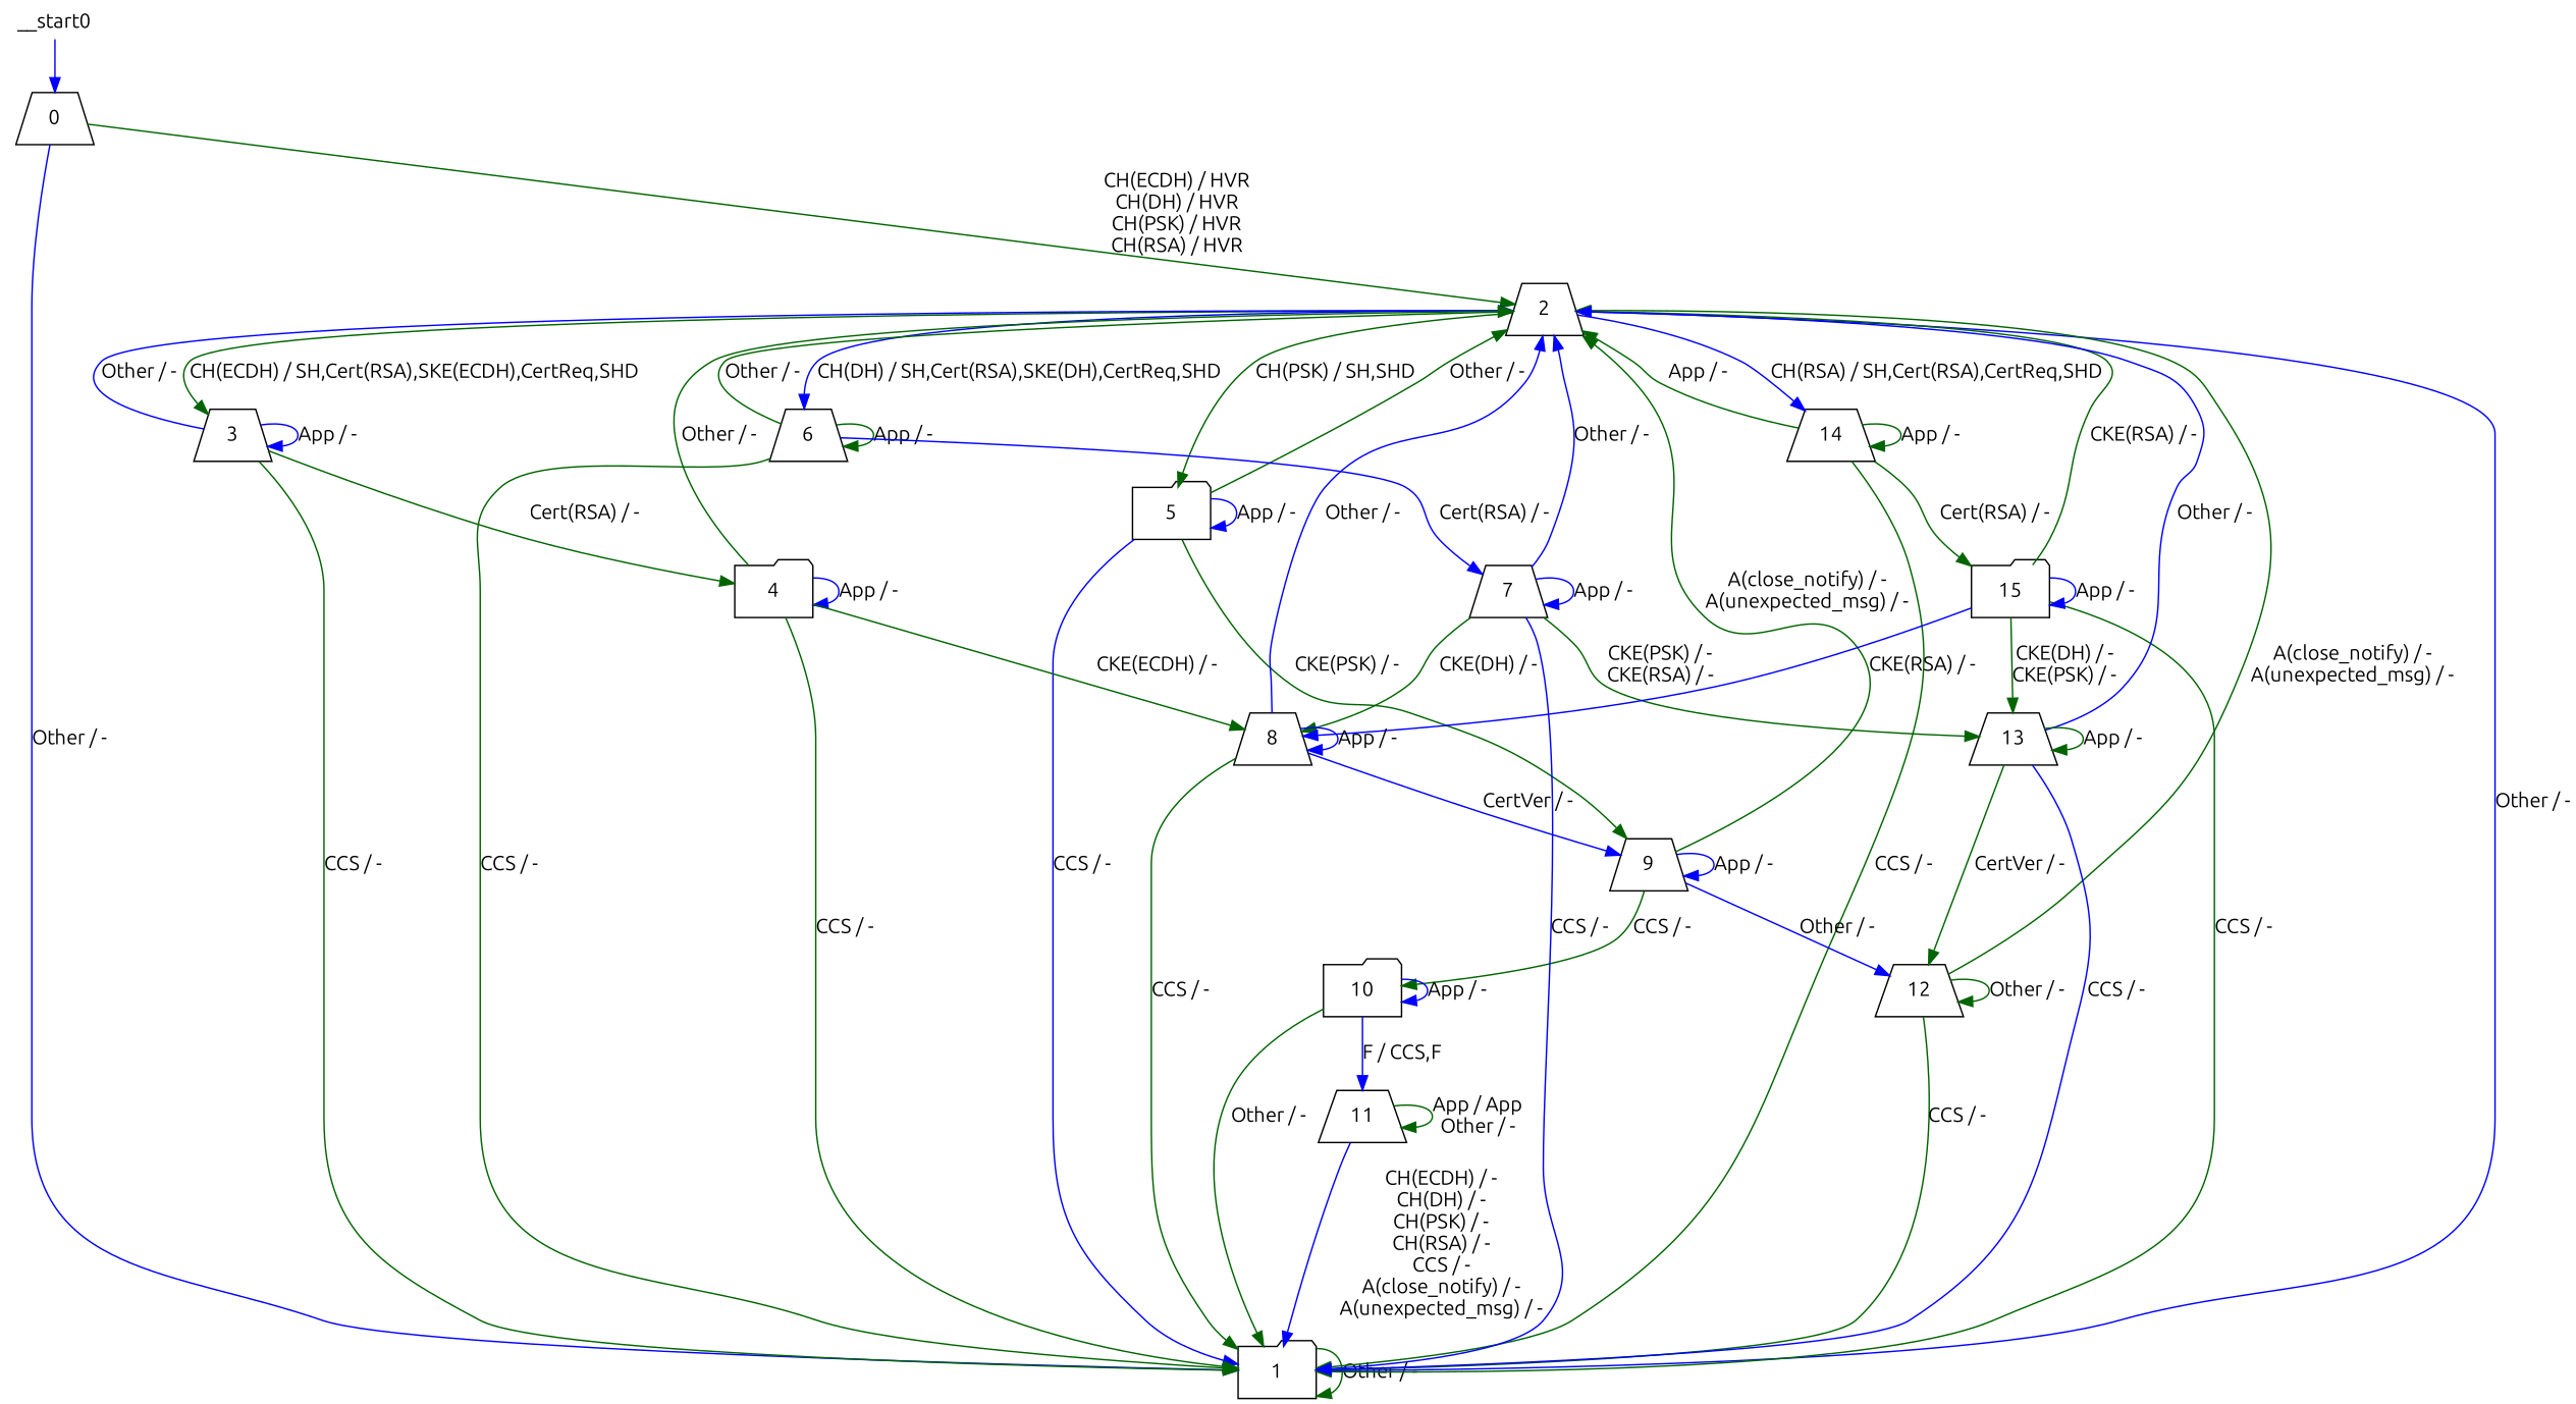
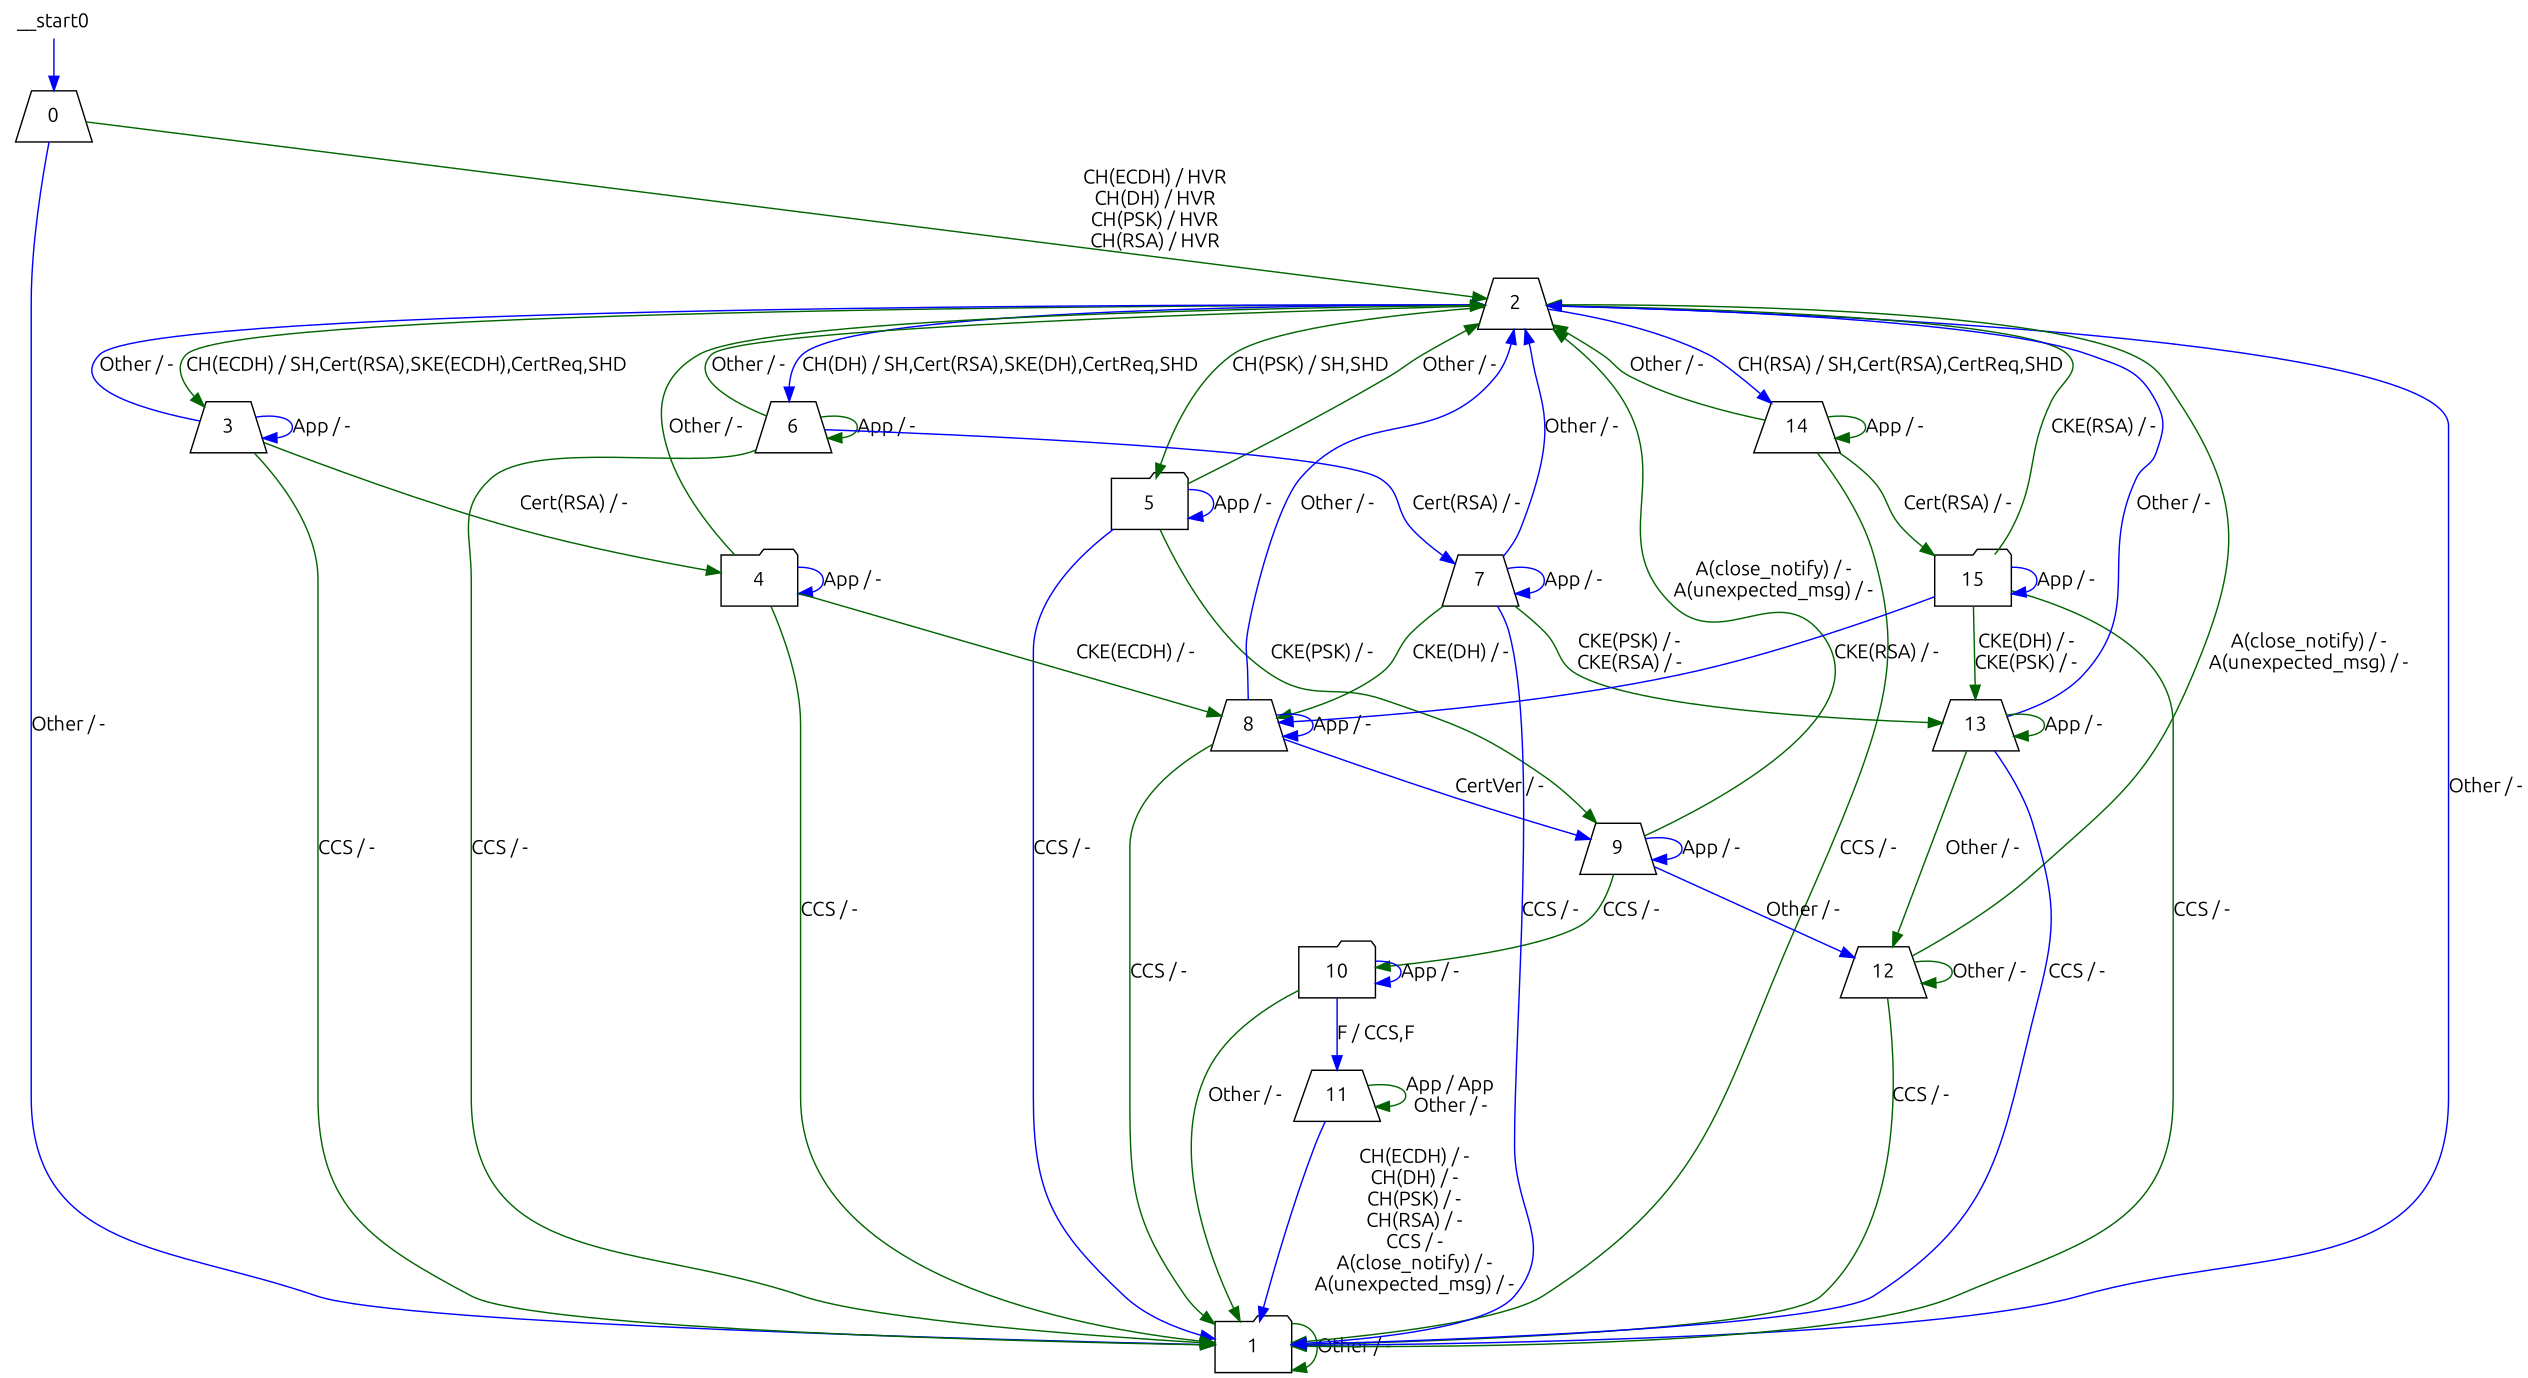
  digraph {
    fontname=Ubuntu
    node [fontname=Ubuntu shape=trapezium]
    edge [color=darkgreen fontname=Ubuntu]
    n1 [label=0]
    n2 [label=1 shape=folder]
    n3 [label=2]
    n4 [label=3]
    n5 [label=5 shape=folder]
    n6 [label=6]
    n7 [label=14]
    n8 [label=4 shape=folder]
    n9 [label=9]
    n10 [label=7]
    n11 [label=15 shape=folder]
    n12 [label=8]
    n13 [label=10 shape=folder]
    n14 [label=12]
    n15 [label=13]
    n16 [label=11]
    __start0 [height=0 shape=none width=0]
    n1 -> n2 [color=blue label="Other / -"]
    n1 -> n3 [label="CH(ECDH) / HVR\nCH(DH) / HVR\nCH(PSK) / HVR\nCH(RSA) / HVR"]
    n2 -> n2 [label="Other / -"]
    n3 -> n2 [color=blue label="Other / -"]
    n3 -> n4 [label="CH(ECDH) / SH,Cert(RSA),SKE(ECDH),CertReq,SHD"]
    n3 -> n5 [label="CH(PSK) / SH,SHD"]
    n3 -> n6 [color=blue label="CH(DH) / SH,Cert(RSA),SKE(DH),CertReq,SHD"]
    n3 -> n7 [color=blue label="CH(RSA) / SH,Cert(RSA),CertReq,SHD"]
    n4 -> n2 [label="CCS / -"]
    n4 -> n3 [color=blue label="Other / -"]
    n4 -> n4 [color=blue label="App / -"]
    n4 -> n8 [label="Cert(RSA) / -"]
    n5 -> n2 [color=blue label="CCS / -"]
    n5 -> n3 [label="Other / -"]
    n5 -> n5 [color=blue label="App / -"]
    n5 -> n9 [label="CKE(PSK) / -"]
    n6 -> n2 [label="CCS / -"]
    n6 -> n3 [label="Other / -"]
    n6 -> n6 [label="App / -"]
    n6 -> n10 [color=blue label="Cert(RSA) / -"]
    n7 -> n2 [label="CCS / -"]
-   n7 -> n3 [label="App / -"]
+   n7 -> n3 [label="Other / -"]
    n7 -> n7 [label="App / -"]
    n7 -> n11 [label="Cert(RSA) / -"]
    n8 -> n2 [label="CCS / -"]
    n8 -> n3 [label="Other / -"]
    n8 -> n8 [color=blue label="App / -"]
    n8 -> n12 [label="CKE(ECDH) / -"]
    n9 -> n3 [label="A(close_notify) / -\nA(unexpected_msg) / -"]
    n9 -> n9 [color=blue label="App / -"]
    n9 -> n13 [label="CCS / -"]
    n9 -> n14 [color=blue label="Other / -"]
    n10 -> n2 [color=blue label="CCS / -"]
    n10 -> n3 [color=blue label="Other / -"]
    n10 -> n10 [color=blue label="App / -"]
    n10 -> n12 [label="CKE(DH) / -"]
    n10 -> n15 [label="CKE(PSK) / -\nCKE(RSA) / -"]
    n11 -> n2 [label="CCS / -"]
    n11 -> n3 [label="CKE(RSA) / -"]
    n11 -> n11 [color=blue label="App / -"]
    n11 -> n12 [color=blue label="CKE(RSA) / -"]
    n11 -> n15 [label="CKE(DH) / -\nCKE(PSK) / -"]
    n12 -> n2 [label="CCS / -"]
    n12 -> n3 [color=blue label="Other / -"]
    n12 -> n9 [color=blue label="CertVer / -"]
    n12 -> n12 [color=blue label="App / -"]
    n13 -> n2 [label="Other / -"]
    n13 -> n13 [color=blue label="App / -"]
    n13 -> n16 [color=blue label="F / CCS,F"]
    n14 -> n2 [label="CCS / -"]
    n14 -> n3 [label="A(close_notify) / -\nA(unexpected_msg) / -"]
    n14 -> n14 [label="Other / -"]
    n15 -> n2 [color=blue label="CCS / -"]
    n15 -> n3 [color=blue label="Other / -"]
-   n15 -> n14 [label="CertVer / -"]
+   n15 -> n14 [label="Other / -"]
    n15 -> n15 [label="App / -"]
    n16 -> n2 [color=blue label="CH(ECDH) / -\nCH(DH) / -\nCH(PSK) / -\nCH(RSA) / -\nCCS / -\nA(close_notify) / -\nA(unexpected_msg) / -"]
    n16 -> n16 [label="App / App\nOther / -"]
    __start0 -> n1 [color=blue]
  }
